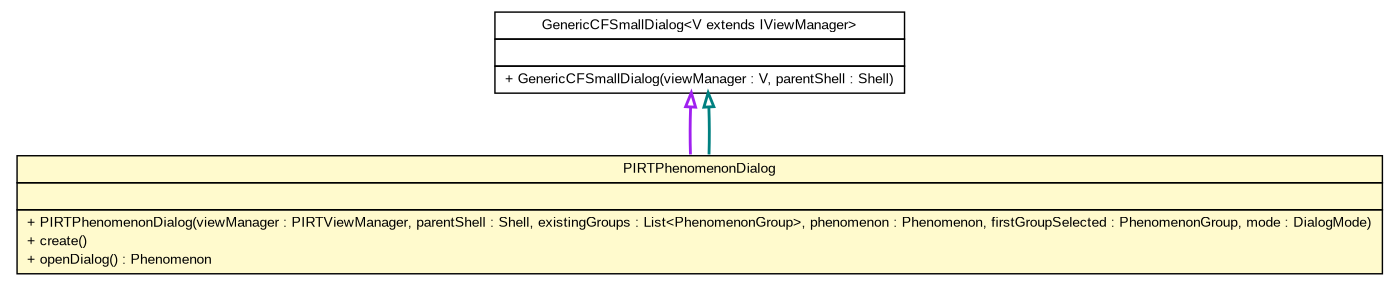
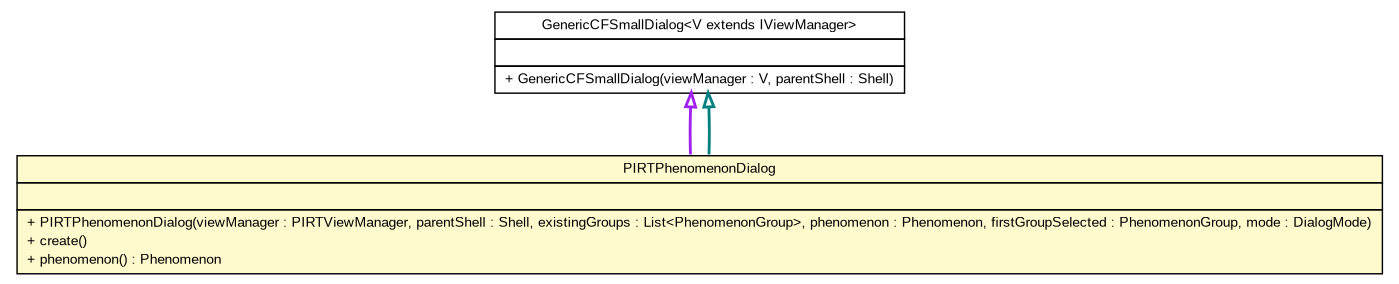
  digraph {
    nodesep=0.25
    ranksep=0.5
    node [fontcolor=black fontname=arial fontsize=10.0 shape=plaintext]
    edge [arrowtail=empty dir=back fontname=arial fontsize=10 headport=p labelfontname=arial labelfontsize=10 tailport=p style=bold]
    n1 [label=<<table title="gov.sandia.cf.parts.dialogs.GenericCFSmallDialog" border="0" cellborder="1" cellspacing="0" cellpadding="2" port="p" href="../../../dialogs/GenericCFSmallDialog.html"> 		<tr><td><table border="0" cellspacing="0" cellpadding="1"> <tr><td align="center" balign="center"> GenericCFSmallDialog&lt;V extends IViewManager&gt; </td></tr> 		</table></td></tr> 		<tr><td><table border="0" cellspacing="0" cellpadding="1"> <tr><td align="left" balign="left">  </td></tr> 		</table></td></tr> 		<tr><td><table border="0" cellspacing="0" cellpadding="1"> <tr><td align="left" balign="left"> + GenericCFSmallDialog(viewManager : V, parentShell : Shell) </td></tr> 		</table></td></tr> 		</table>>]
-   n2 [label=<<table title="gov.sandia.cf.parts.ui.pirt.dialogs.PIRTPhenomenonDialog" border="0" cellborder="1" cellspacing="0" cellpadding="2" port="p" bgcolor="lemonChiffon" href="./PIRTPhenomenonDialog.html"> 		<tr><td><table border="0" cellspacing="0" cellpadding="1"> <tr><td align="center" balign="center"> PIRTPhenomenonDialog </td></tr> 		</table></td></tr> 		<tr><td><table border="0" cellspacing="0" cellpadding="1"> <tr><td align="left" balign="left">  </td></tr> 		</table></td></tr> 		<tr><td><table border="0" cellspacing="0" cellpadding="1"> <tr><td align="left" balign="left"> + PIRTPhenomenonDialog(viewManager : PIRTViewManager, parentShell : Shell, existingGroups : List&lt;PhenomenonGroup&gt;, phenomenon : Phenomenon, firstGroupSelected : PhenomenonGroup, mode : DialogMode) </td></tr> <tr><td align="left" balign="left"> + create() </td></tr> <tr><td align="left" balign="left"> + openDialog() : Phenomenon </td></tr> 		</table></td></tr> 		</table>>]
+   n2 [label=<<table title="gov.sandia.cf.parts.ui.pirt.dialogs.PIRTPhenomenonDialog" border="0" cellborder="1" cellspacing="0" cellpadding="2" port="p" bgcolor="lemonChiffon" href="./PIRTPhenomenonDialog.html"> 		<tr><td><table border="0" cellspacing="0" cellpadding="1"> <tr><td align="center" balign="center"> PIRTPhenomenonDialog </td></tr> 		</table></td></tr> 		<tr><td><table border="0" cellspacing="0" cellpadding="1"> <tr><td align="left" balign="left">  </td></tr> 		</table></td></tr> 		<tr><td><table border="0" cellspacing="0" cellpadding="1"> <tr><td align="left" balign="left"> + PIRTPhenomenonDialog(viewManager : PIRTViewManager, parentShell : Shell, existingGroups : List&lt;PhenomenonGroup&gt;, phenomenon : Phenomenon, firstGroupSelected : PhenomenonGroup, mode : DialogMode) </td></tr> <tr><td align="left" balign="left"> + create() </td></tr> <tr><td align="left" balign="left"> + phenomenon() : Phenomenon </td></tr> 		</table></td></tr> 		</table>>]
    n1 -> n2 [color=purple]
    n1 -> n2 [color=teal]
  }
